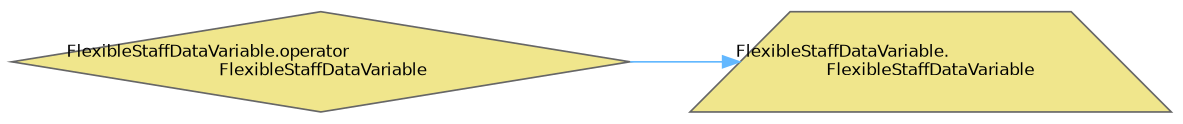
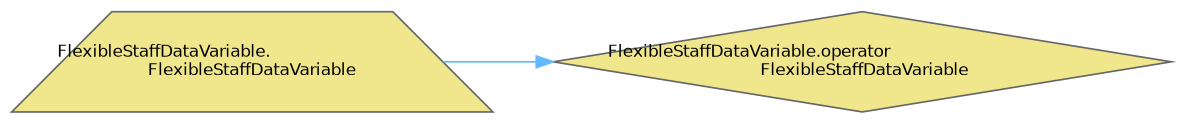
  digraph {
    rankdir=LR
    node [fillcolor=khaki fontname=Helvetica fontsize=10 style=filled]
    n1 [color=gray40 fontcolor=black height=0.2 label="FlexibleStaffDataVariable.operator\l FlexibleStaffDataVariable" shape=diamond width=0.4]
    n2 [color=grey40 height=0.2 label="FlexibleStaffDataVariable.\lFlexibleStaffDataVariable" shape=trapezium width=0.4]
-   n1 -> n2 [color=steelblue1 fontname=Helvetica fontsize=10 labelfontname=Helvetica labelfontsize=10 style=solid]
+   n2 -> n1 [color=steelblue1 fontname=Helvetica fontsize=10 labelfontname=Helvetica labelfontsize=10 style=solid]
  }
